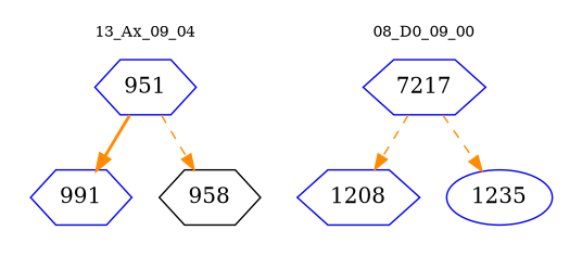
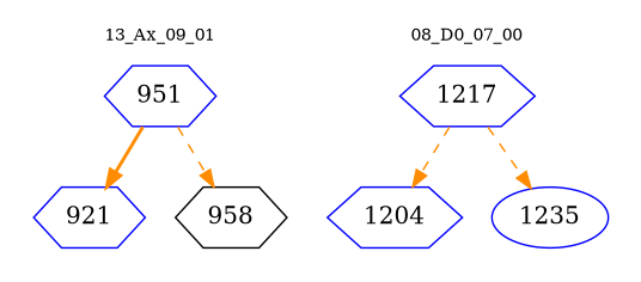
  digraph {
    node [color=blue shape=hexagon]
    edge [color=darkorange style=dashed]
    n1 [label=951]
-   n2 [label=991]
+   n2 [label=921]
    n3 [color=black label=958]
-   n4 [label=7217]
-   n5 [label=1208]
+   n4 [label=1217]
+   n5 [label=1204]
    n6 [label=1235 shape=ellipse]
    subgraph cluster_1 {
      color=white
      fontsize=10
-     label="13_Ax_09_04"
+     label="13_Ax_09_01"
      n1
      n2
      n3
    }
    subgraph cluster_2 {
      color=white
      fontsize=10
-     label="08_D0_09_00"
+     label="08_D0_07_00"
      n4
      n5
      n6
    }
    n1 -> n2 [style=bold]
    n1 -> n3
    n4 -> n5
    n4 -> n6
  }
